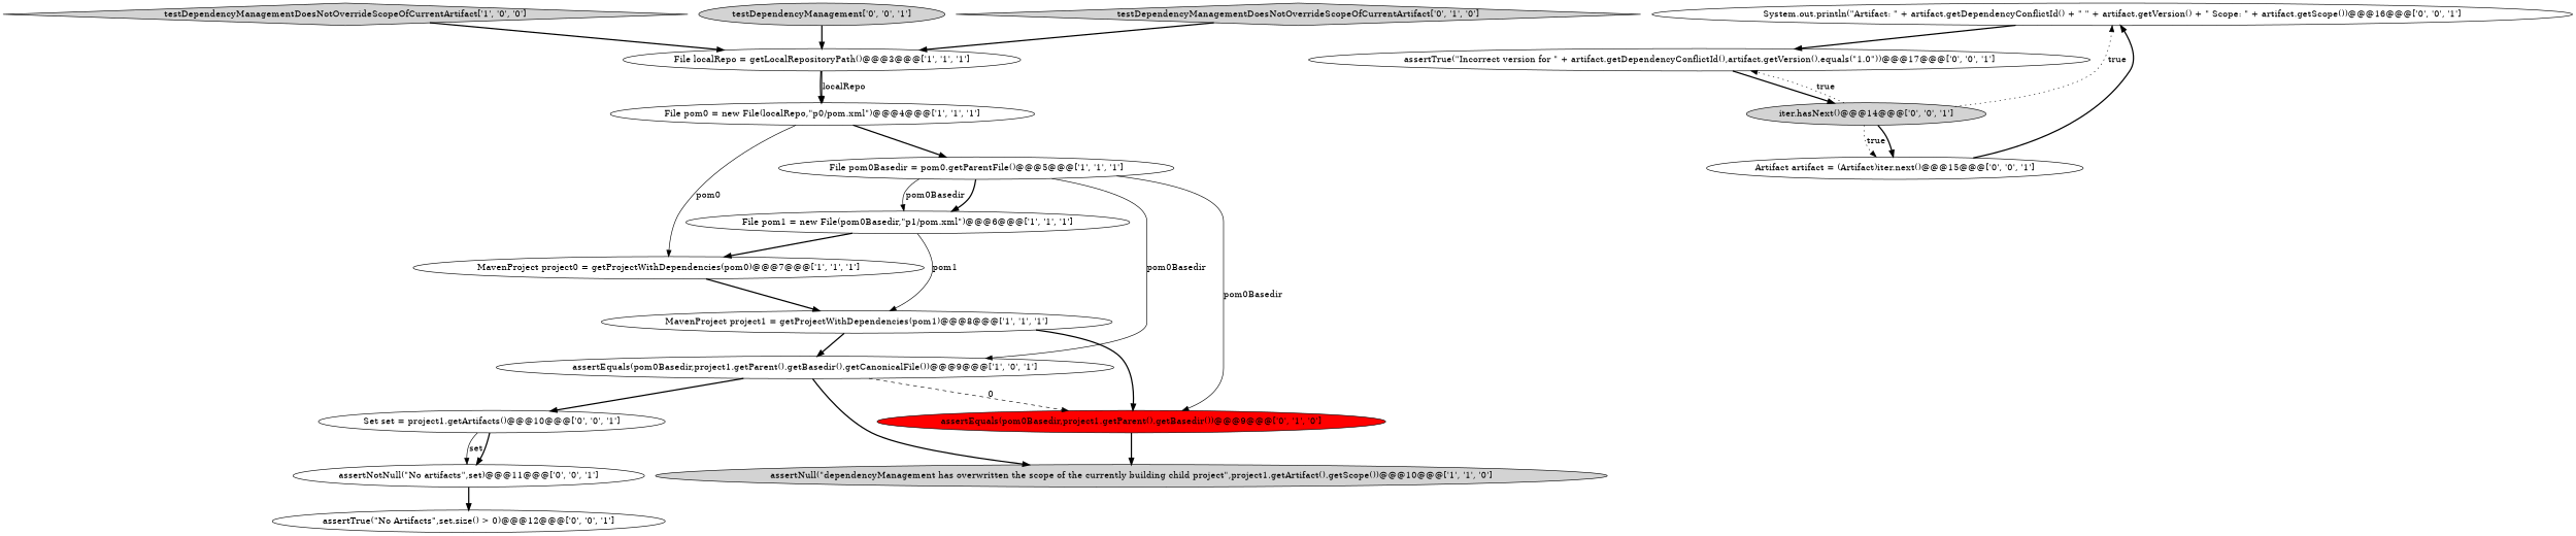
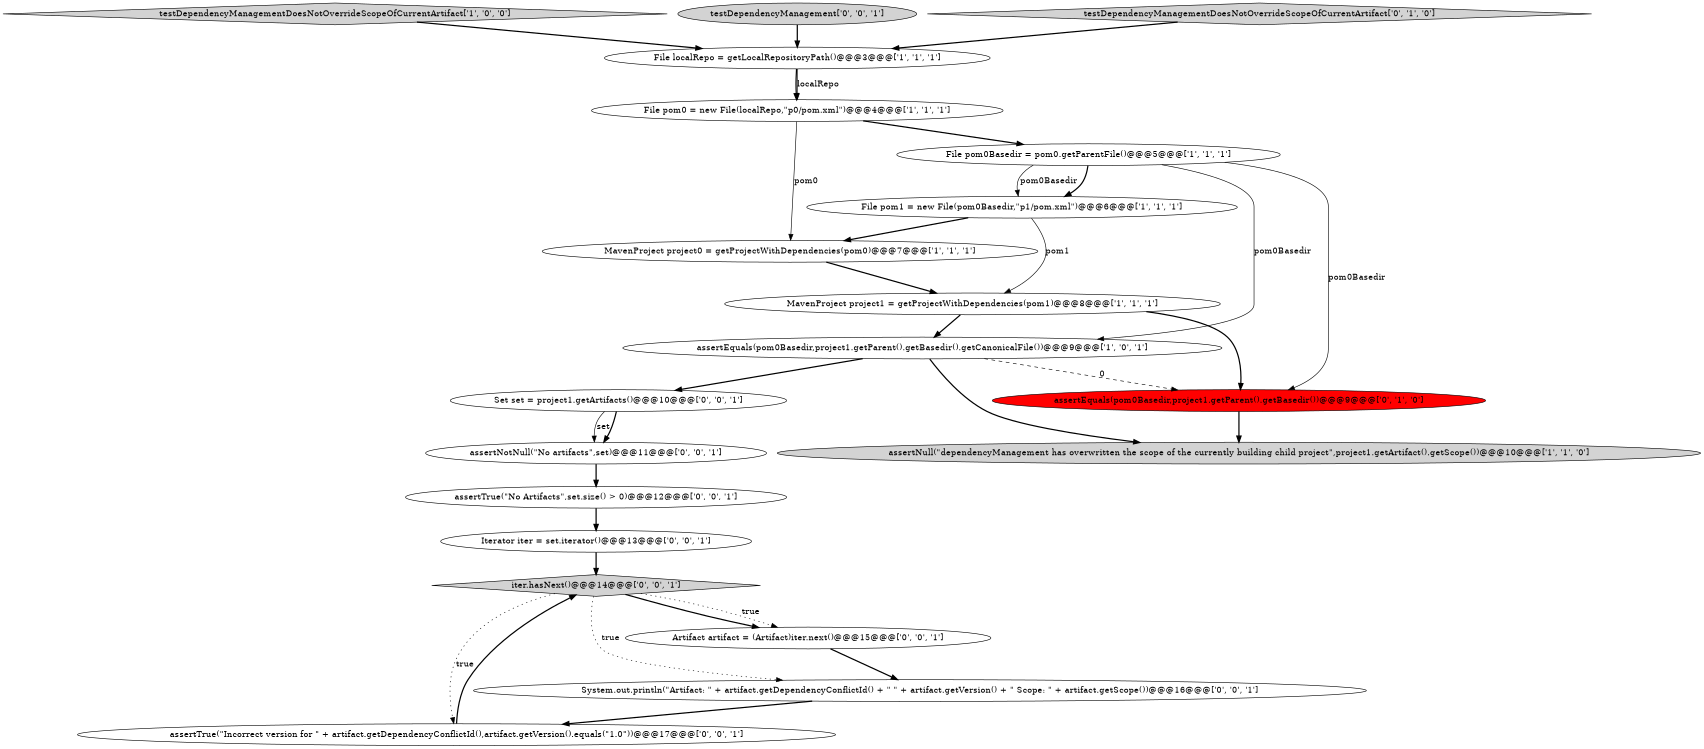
  digraph {
    node [fillcolor=white shape=ellipse style=filled]
    edge [style=bold]
    n1 [label="File pom0Basedir = pom0.getParentFile()@@@5@@@['1', '1', '1']"]
    n2 [label="File pom1 = new File(pom0Basedir,\"p1/pom.xml\")@@@6@@@['1', '1', '1']"]
    n3 [label="assertEquals(pom0Basedir,project1.getParent().getBasedir().getCanonicalFile())@@@9@@@['1', '0', '1']"]
    n4 [fillcolor=red label="assertEquals(pom0Basedir,project1.getParent().getBasedir())@@@9@@@['0', '1', '0']"]
    n5 [label="MavenProject project0 = getProjectWithDependencies(pom0)@@@7@@@['1', '1', '1']"]
    n6 [label="MavenProject project1 = getProjectWithDependencies(pom1)@@@8@@@['1', '1', '1']"]
    n7 [fillcolor=lightgray label="assertNull(\"dependencyManagement has overwritten the scope of the currently building child project\",project1.getArtifact().getScope())@@@10@@@['1', '1', '0']"]
    n8 [label="Set set = project1.getArtifacts()@@@10@@@['0', '0', '1']"]
    n9 [fillcolor=lightgray label="testDependencyManagementDoesNotOverrideScopeOfCurrentArtifact['1', '0', '0']" shape=diamond]
    n10 [label="File localRepo = getLocalRepositoryPath()@@@3@@@['1', '1', '1']"]
    n11 [label="File pom0 = new File(localRepo,\"p0/pom.xml\")@@@4@@@['1', '1', '1']"]
    n12 [label="System.out.println(\"Artifact: \" + artifact.getDependencyConflictId() + \" \" + artifact.getVersion() + \" Scope: \" + artifact.getScope())@@@16@@@['0', '0', '1']"]
    n13 [label="assertTrue(\"Incorrect version for \" + artifact.getDependencyConflictId(),artifact.getVersion().equals(\"1.0\"))@@@17@@@['0', '0', '1']"]
-   n14 [fillcolor=lightgray label="iter.hasNext()@@@14@@@['0', '0', '1']"]
+   n14 [fillcolor=lightgray label="iter.hasNext()@@@14@@@['0', '0', '1']" shape=diamond]
    n15 [label="Artifact artifact = (Artifact)iter.next()@@@15@@@['0', '0', '1']"]
    n16 [label="assertNotNull(\"No artifacts\",set)@@@11@@@['0', '0', '1']"]
    n17 [label="assertTrue(\"No Artifacts\",set.size() > 0)@@@12@@@['0', '0', '1']"]
+   n18 [label="Iterator iter = set.iterator()@@@13@@@['0', '0', '1']"]
    n19 [fillcolor=lightgray label="testDependencyManagement['0', '0', '1']"]
    n20 [fillcolor=lightgray label="testDependencyManagementDoesNotOverrideScopeOfCurrentArtifact['0', '1', '0']" shape=diamond]
    n1 -> n2
    n1 -> n2 [label=pom0Basedir style=solid]
    n1 -> n3 [label=pom0Basedir style=solid]
    n1 -> n4 [label=pom0Basedir style=solid]
    n2 -> n5
    n2 -> n6 [label=pom1 style=solid]
    n3 -> n4 [label=0 style=dashed]
    n3 -> n7
    n3 -> n8
    n4 -> n7
    n5 -> n6
    n6 -> n3
    n6 -> n4
    n8 -> n16 [label=set style=solid]
    n8 -> n16
    n9 -> n10
    n10 -> n11
    n10 -> n11 [label=localRepo style=solid]
    n11 -> n1
    n11 -> n5 [label=pom0 style=solid]
    n12 -> n13
    n13 -> n14
    n14 -> n12 [label=true style=dotted]
    n14 -> n13 [label=true style=dotted]
    n14 -> n15 [label=true style=dotted]
    n14 -> n15
    n15 -> n12
    n16 -> n17
+   n17 -> n18
+   n18 -> n14
    n19 -> n10
    n20 -> n10
  }
